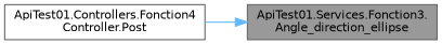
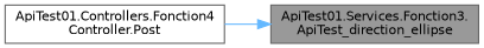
  digraph {
    rankdir=RL
    node [fontname=Helvetica fontsize=10 shape=box style=filled]
-   n1 [color=gray40 fillcolor=grey60 fontcolor=black height=0.2 label="ApiTest01.Services.Fonction3.\lAngle_direction_ellipse" width=0.4]
+   n1 [color=gray40 fillcolor=grey60 fontcolor=black height=0.2 label="ApiTest01.Services.Fonction3.\lApiTest_direction_ellipse" width=0.4]
    n2 [color=grey40 fillcolor=white height=0.2 label="ApiTest01.Controllers.Fonction4\lController.Post" width=0.4]
    n1 -> n2 [color=steelblue1 dir=back fontname=Helvetica fontsize=10 labelfontname=Helvetica labelfontsize=10 style=solid]
  }
